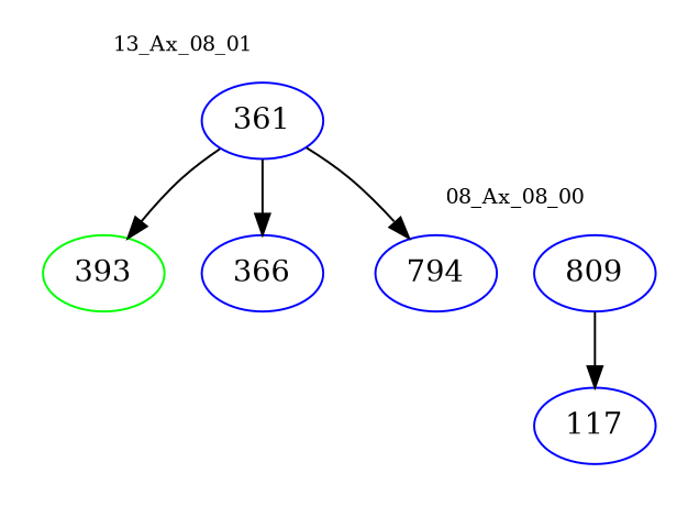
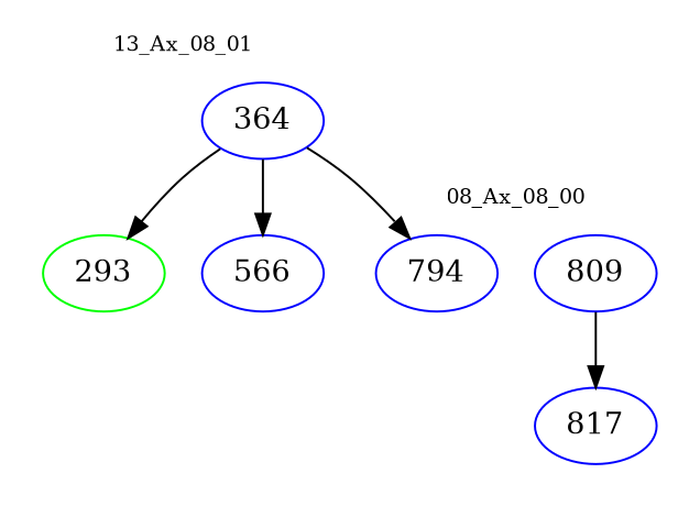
  digraph {
    node [color=blue]
    edge [color=black]
    n1 [label=809]
    n2 [label=794]
-   n3 [label=117]
-   n4 [label=361]
-   n5 [color=green label=393]
-   n6 [label=366]
+   n3 [label=817]
+   n4 [label=364]
+   n5 [color=green label=293]
+   n6 [label=566]
    subgraph cluster_1 {
      color=white
      fontsize=10
      label="08_Ax_08_00"
      n1
      n2
      n3
    }
    subgraph cluster_2 {
      color=white
      fontsize=10
      label="13_Ax_08_01"
      n4
      n5
      n6
    }
    n1 -> n3
    n4 -> n2
    n4 -> n5
    n4 -> n6
  }
